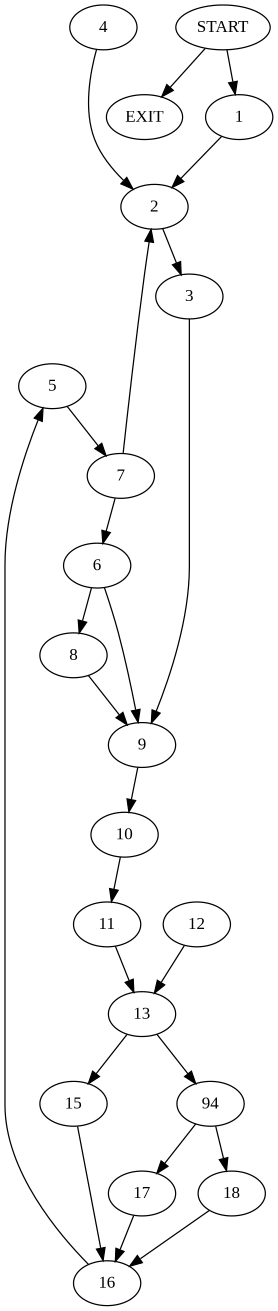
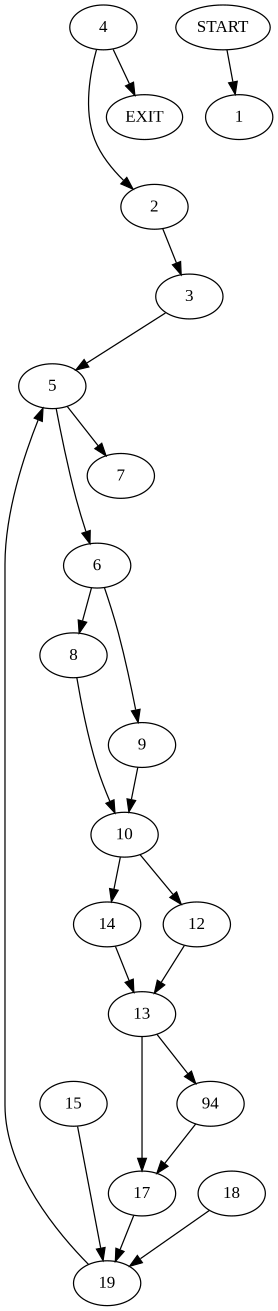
  digraph {
    fontname="Liberation Serif"
    node [fontname="Liberation Serif"]
    edge [fontname="Liberation Serif"]
    n1 [label=START]
    1
    2
    n4 [label=EXIT]
    3
    5
    4
    6
    7
    8
    9
    10
-   11
+   11 [label=14]
    12
    13
    n16 [label=94]
    15
    17
    18
-   16
+   16 [label=19]
    n1 -> 1
-   1 -> 2
    2 -> 3
-   3 -> 9
-   7 -> 6
+   3 -> 5
+   5 -> 6
    5 -> 7
    4 -> 2
-   n1 -> n4
+   4 -> n4
    6 -> 8
    6 -> 9
-   7 -> 2
-   8 -> 9
+   8 -> 10
    9 -> 10
    10 -> 11
+   10 -> 12
    11 -> 13
    12 -> 13
    13 -> n16
-   13 -> 15
+   13 -> 17
    n16 -> 17
-   n16 -> 18
    15 -> 16
    17 -> 16
    18 -> 16
    16 -> 5
  }
